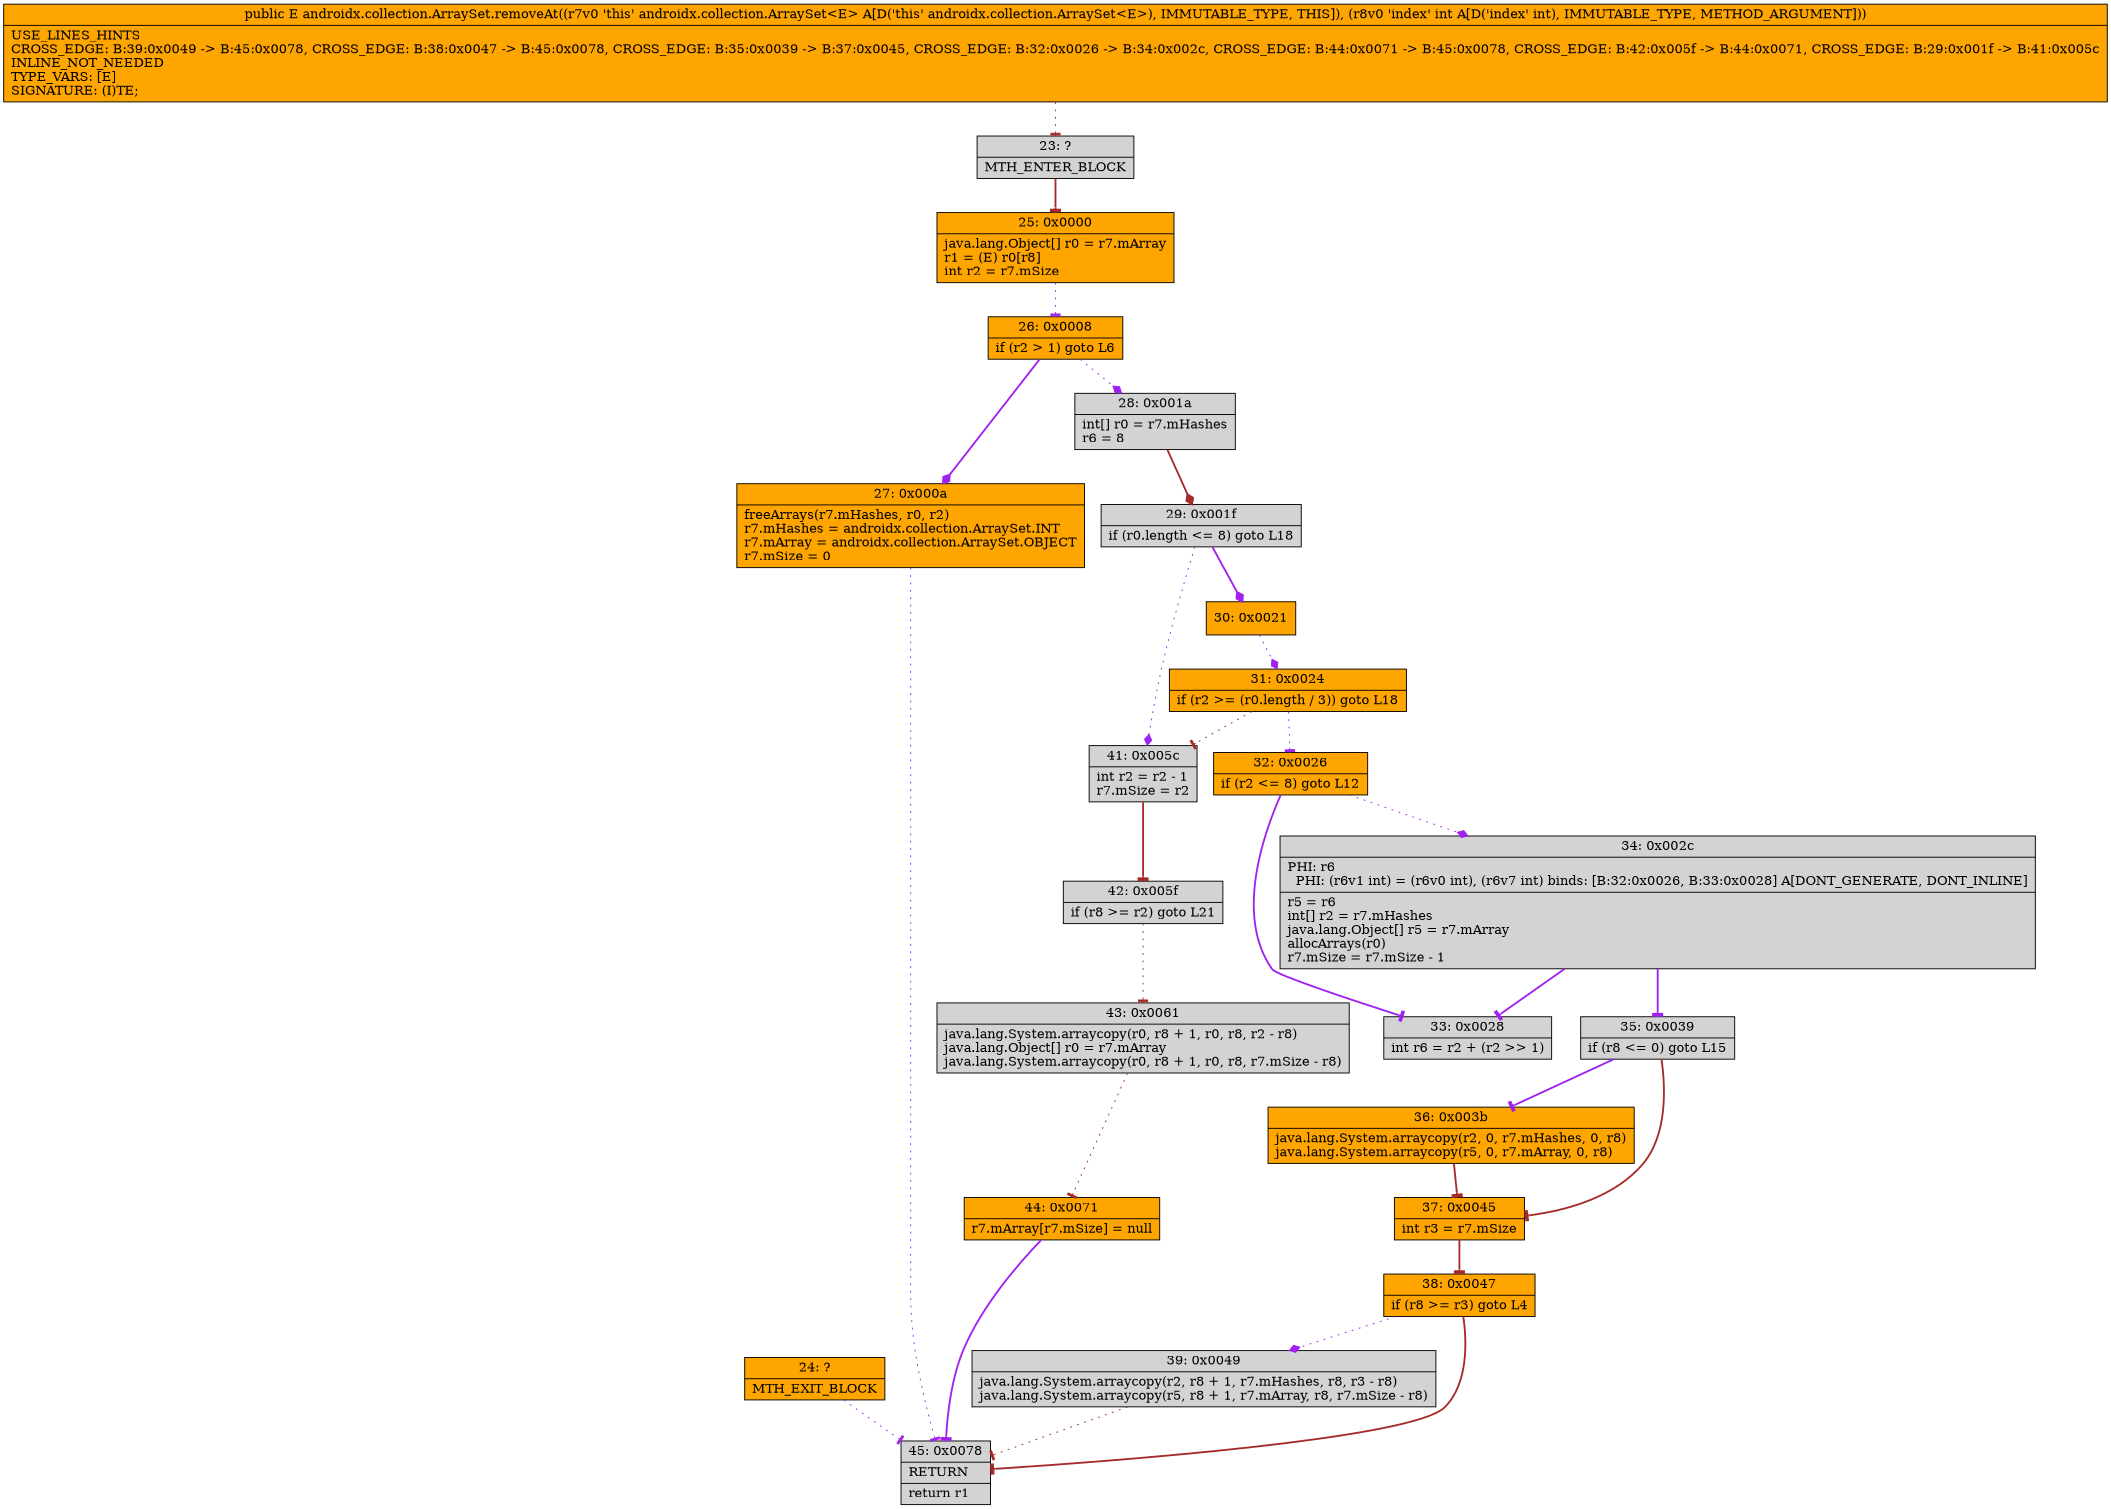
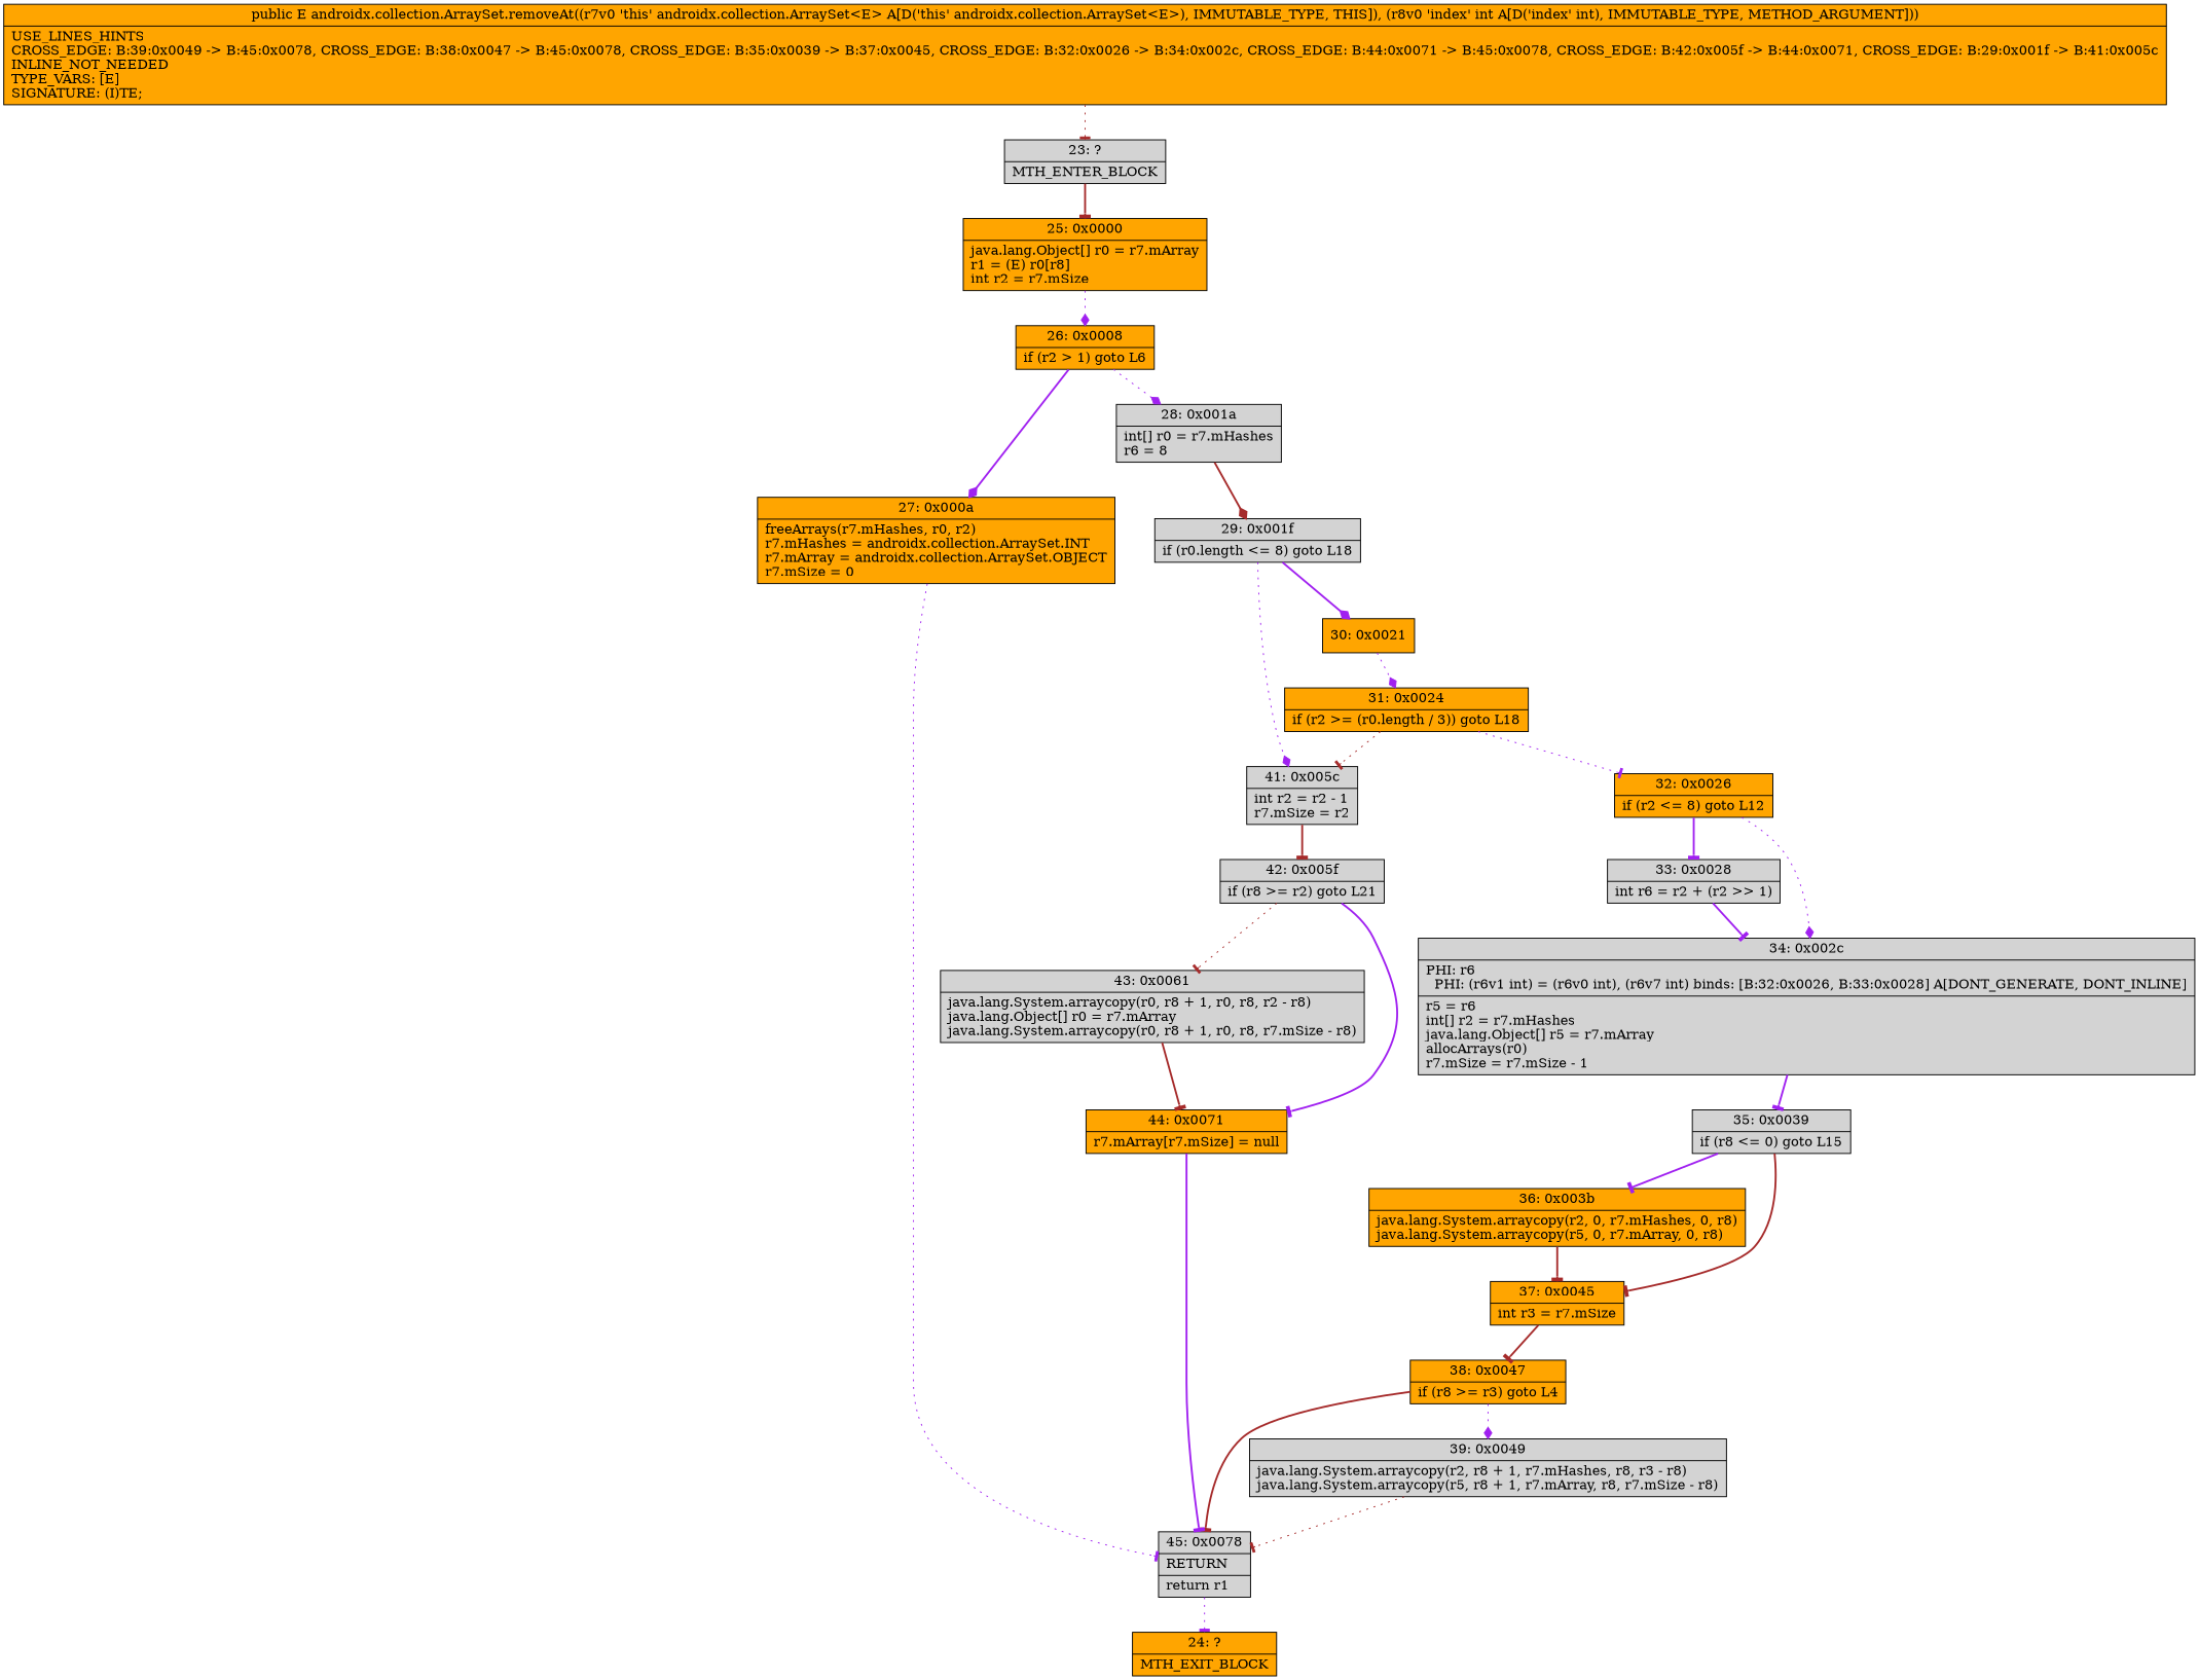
  digraph {
    node [fillcolor=orange shape=record style=filled]
    edge [arrowhead=tee color=purple style=bold]
    n1 [fillcolor=lightgrey label="{23\:\ ?|MTH_ENTER_BLOCK\l}"]
    n2 [label="{25\:\ 0x0000|java.lang.Object[] r0 = r7.mArray\lr1 = (E) r0[r8]\lint r2 = r7.mSize\l}"]
    n3 [label="{26\:\ 0x0008|if (r2 \> 1) goto L6\l}"]
    n4 [label="{27\:\ 0x000a|freeArrays(r7.mHashes, r0, r2)\lr7.mHashes = androidx.collection.ArraySet.INT\lr7.mArray = androidx.collection.ArraySet.OBJECT\lr7.mSize = 0\l}"]
    n5 [fillcolor=lightgrey label="{28\:\ 0x001a|int[] r0 = r7.mHashes\lr6 = 8\l}"]
    n6 [fillcolor=lightgrey label="{45\:\ 0x0078|RETURN\l|return r1\l}"]
    n7 [fillcolor=lightgrey label="{29\:\ 0x001f|if (r0.length \<= 8) goto L18\l}"]
    n8 [label="{24\:\ ?|MTH_EXIT_BLOCK\l}"]
    n9 [label="{30\:\ 0x0021}"]
    n10 [fillcolor=lightgrey label="{41\:\ 0x005c|int r2 = r2 \- 1\lr7.mSize = r2\l}"]
    n11 [label="{31\:\ 0x0024|if (r2 \>= (r0.length \/ 3)) goto L18\l}"]
    n12 [fillcolor=lightgrey label="{42\:\ 0x005f|if (r8 \>= r2) goto L21\l}"]
    n13 [label="{32\:\ 0x0026|if (r2 \<= 8) goto L12\l}"]
    n14 [fillcolor=lightgrey label="{33\:\ 0x0028|int r6 = r2 + (r2 \>\> 1)\l}"]
    n15 [fillcolor=lightgrey label="{34\:\ 0x002c|PHI: r6 \l  PHI: (r6v1 int) = (r6v0 int), (r6v7 int) binds: [B:32:0x0026, B:33:0x0028] A[DONT_GENERATE, DONT_INLINE]\l|r5 = r6\lint[] r2 = r7.mHashes\ljava.lang.Object[] r5 = r7.mArray\lallocArrays(r0)\lr7.mSize = r7.mSize \- 1\l}"]
    n16 [fillcolor=lightgrey label="{35\:\ 0x0039|if (r8 \<= 0) goto L15\l}"]
    n17 [label="{36\:\ 0x003b|java.lang.System.arraycopy(r2, 0, r7.mHashes, 0, r8)\ljava.lang.System.arraycopy(r5, 0, r7.mArray, 0, r8)\l}"]
    n18 [label="{37\:\ 0x0045|int r3 = r7.mSize\l}"]
    n19 [label="{38\:\ 0x0047|if (r8 \>= r3) goto L4\l}"]
    n20 [fillcolor=lightgrey label="{39\:\ 0x0049|java.lang.System.arraycopy(r2, r8 + 1, r7.mHashes, r8, r3 \- r8)\ljava.lang.System.arraycopy(r5, r8 + 1, r7.mArray, r8, r7.mSize \- r8)\l}"]
    n21 [fillcolor=lightgrey label="{43\:\ 0x0061|java.lang.System.arraycopy(r0, r8 + 1, r0, r8, r2 \- r8)\ljava.lang.Object[] r0 = r7.mArray\ljava.lang.System.arraycopy(r0, r8 + 1, r0, r8, r7.mSize \- r8)\l}"]
    n22 [label="{44\:\ 0x0071|r7.mArray[r7.mSize] = null\l}"]
    n23 [label="{public E androidx.collection.ArraySet.removeAt((r7v0 'this' androidx.collection.ArraySet\<E\> A[D('this' androidx.collection.ArraySet\<E\>), IMMUTABLE_TYPE, THIS]), (r8v0 'index' int A[D('index' int), IMMUTABLE_TYPE, METHOD_ARGUMENT]))  | USE_LINES_HINTS\lCROSS_EDGE: B:39:0x0049 \-\> B:45:0x0078, CROSS_EDGE: B:38:0x0047 \-\> B:45:0x0078, CROSS_EDGE: B:35:0x0039 \-\> B:37:0x0045, CROSS_EDGE: B:32:0x0026 \-\> B:34:0x002c, CROSS_EDGE: B:44:0x0071 \-\> B:45:0x0078, CROSS_EDGE: B:42:0x005f \-\> B:44:0x0071, CROSS_EDGE: B:29:0x001f \-\> B:41:0x005c\lINLINE_NOT_NEEDED\lTYPE_VARS: [E]\lSIGNATURE: (I)TE;\l}"]
    n1 -> n2 [color=brown]
-   n2 -> n3 [style=dotted]
+   n2 -> n3 [arrowhead=diamond style=dotted]
    n3 -> n4 [arrowhead=diamond]
    n3 -> n5 [arrowhead=diamond style=dotted]
    n4 -> n6 [style=dotted]
    n5 -> n7 [arrowhead=diamond color=brown]
-   n8 -> n6 [style=dotted]
+   n6 -> n8 [style=dotted]
    n7 -> n9 [arrowhead=diamond]
    n7 -> n10 [arrowhead=diamond style=dotted]
    n9 -> n11 [arrowhead=diamond style=dotted]
    n10 -> n12 [color=brown]
    n11 -> n10 [color=brown style=dotted]
    n11 -> n13 [style=dotted]
    n12 -> n21 [color=brown style=dotted]
+   n12 -> n22
    n13 -> n14
    n13 -> n15 [arrowhead=diamond style=dotted]
-   n15 -> n14
+   n14 -> n15
    n15 -> n16
    n16 -> n17
    n16 -> n18 [color=brown]
    n17 -> n18 [color=brown]
    n18 -> n19 [color=brown]
    n19 -> n6 [color=brown]
    n19 -> n20 [arrowhead=diamond style=dotted]
    n20 -> n6 [color=brown style=dotted]
-   n21 -> n22 [color=brown style=dotted]
+   n21 -> n22 [color=brown]
    n22 -> n6
    n23 -> n1 [color=brown style=dotted]
  }
